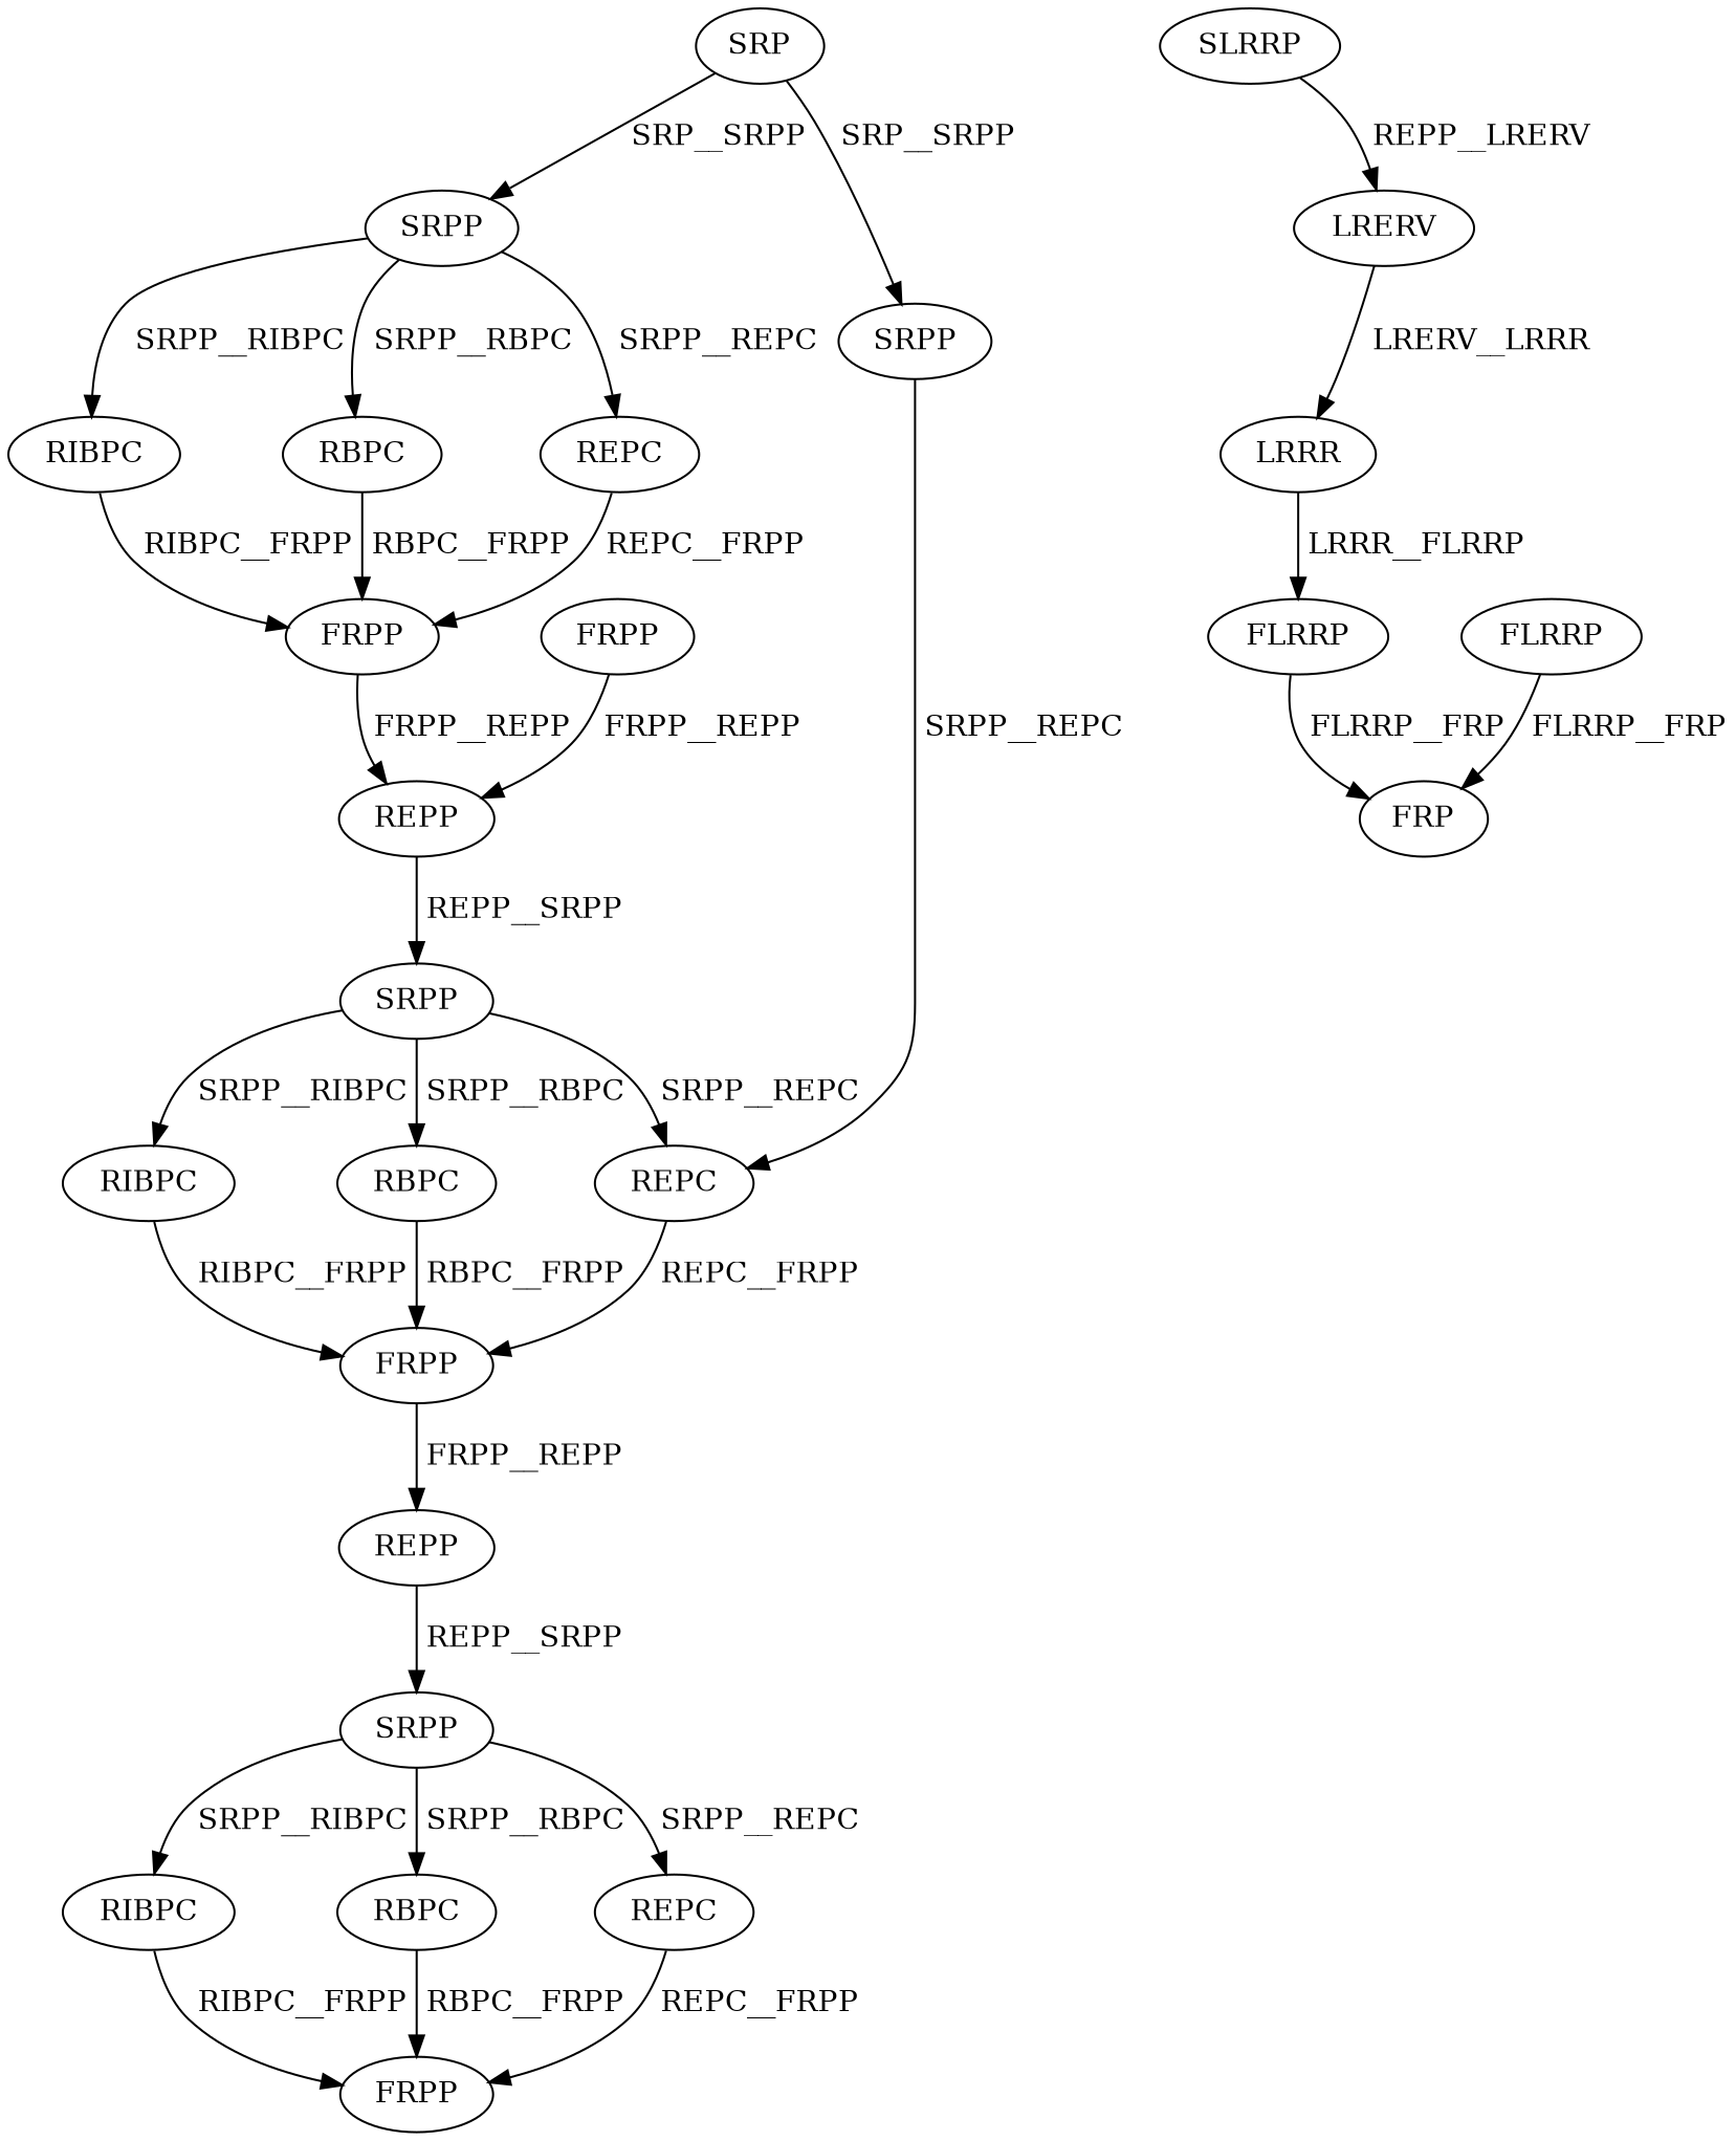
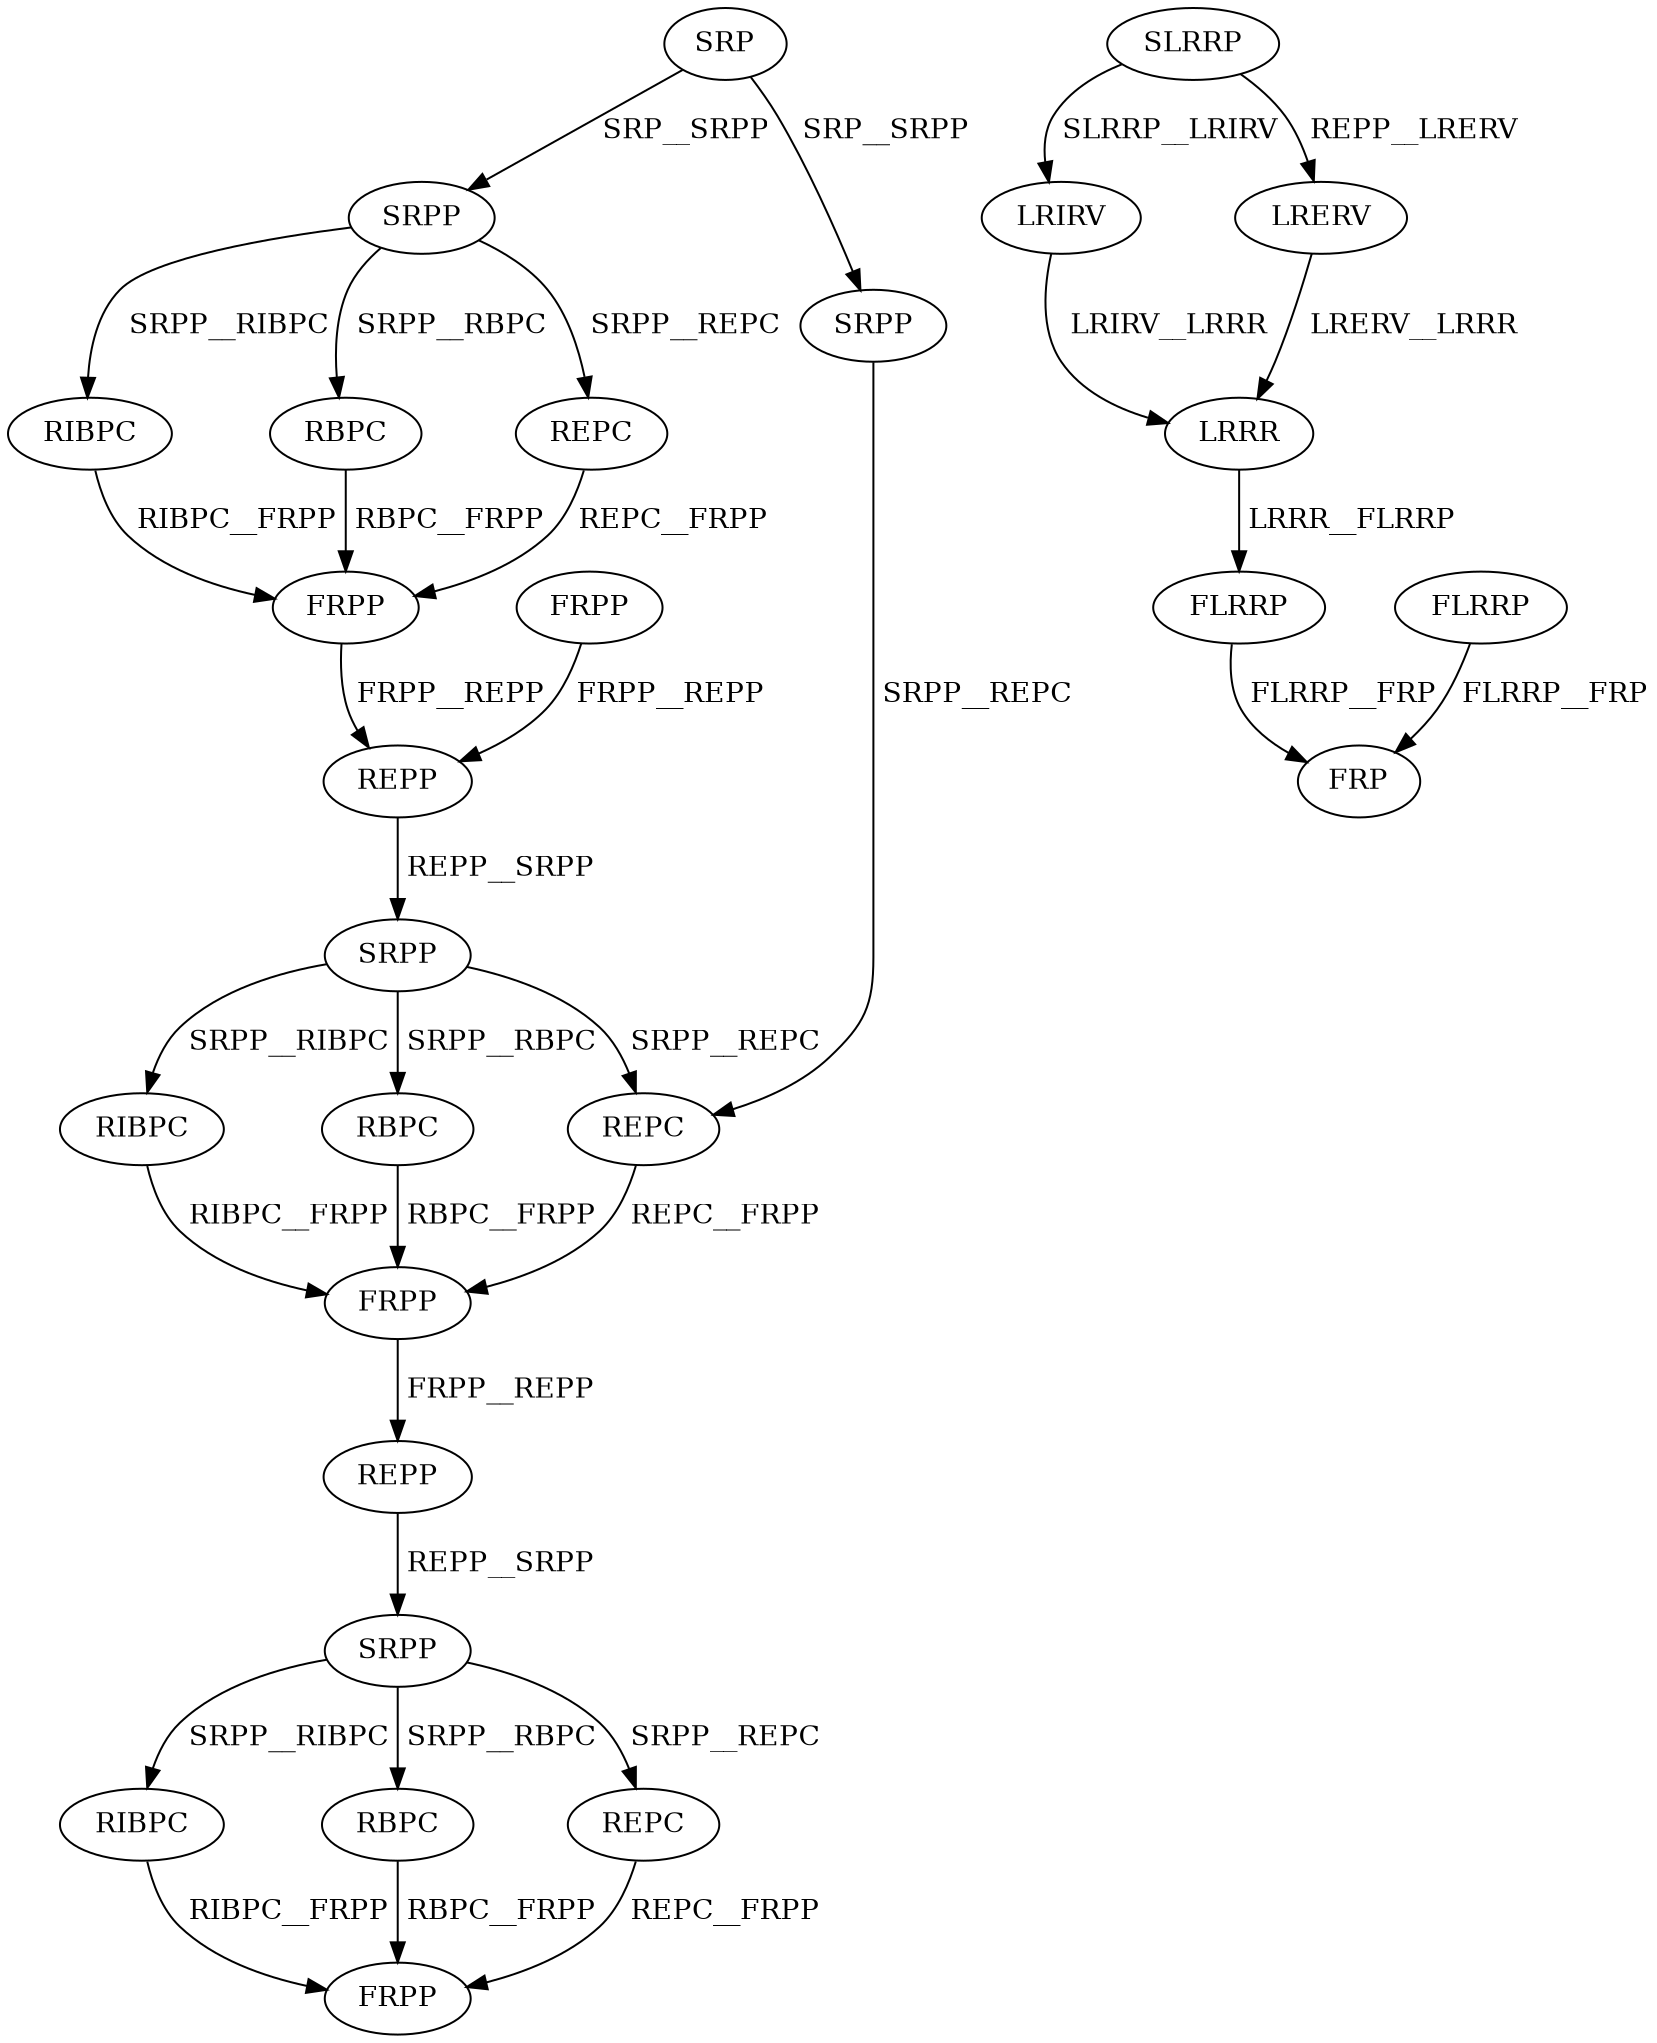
  digraph {
    node [color=black fontcolor=black]
    edge [color=black fontcolor=black]
    n1 [label=SRP]
    n2 [label=SRPP]
    n3 [label=SRPP]
    n4 [label=RBPC]
    n5 [label=REPC]
    n6 [label=RIBPC]
    n7 [label=REPC]
    n8 [label=FRPP]
    n9 [label=FRPP]
    n10 [label=REPP]
    n11 [label=SRPP]
    n12 [label=FRPP]
    n13 [label=RIBPC]
    n14 [label=RBPC]
    n15 [label=REPP]
    n16 [label=SRPP]
    n17 [label=RIBPC]
    n18 [label=RBPC]
    n19 [label=REPC]
    n20 [label=FRPP]
    n21 [label=SLRRP]
+   n22 [label=LRIRV]
    n23 [label=LRERV]
    n24 [label=LRRR]
    n25 [label=FLRRP]
    n26 [label=FLRRP]
    n27 [label=FRP]
    n1 -> n2 [label=" SRP__SRPP"]
    n1 -> n3 [label=" SRP__SRPP"]
    n2 -> n4 [label=" SRPP__RBPC"]
    n2 -> n5 [label=" SRPP__REPC"]
    n2 -> n6 [label=" SRPP__RIBPC"]
    n3 -> n7 [label=" SRPP__REPC"]
    n4 -> n8 [label=" RBPC__FRPP"]
    n5 -> n8 [label=" REPC__FRPP"]
    n6 -> n8 [label=" RIBPC__FRPP"]
    n7 -> n12 [label=" REPC__FRPP"]
    n8 -> n10 [label=" FRPP__REPP"]
    n9 -> n10 [label=" FRPP__REPP"]
    n10 -> n11 [label=" REPP__SRPP"]
    n11 -> n7 [label=" SRPP__REPC"]
    n11 -> n13 [label=" SRPP__RIBPC"]
    n11 -> n14 [label=" SRPP__RBPC"]
    n12 -> n15 [label=" FRPP__REPP"]
    n13 -> n12 [label=" RIBPC__FRPP"]
    n14 -> n12 [label=" RBPC__FRPP"]
    n15 -> n16 [label=" REPP__SRPP"]
    n16 -> n17 [label=" SRPP__RIBPC"]
    n16 -> n18 [label=" SRPP__RBPC"]
    n16 -> n19 [label=" SRPP__REPC"]
    n17 -> n20 [label=" RIBPC__FRPP"]
    n18 -> n20 [label=" RBPC__FRPP"]
    n19 -> n20 [label=" REPC__FRPP"]
+   n21 -> n22 [label=" SLRRP__LRIRV"]
    n21 -> n23 [label=" REPP__LRERV"]
+   n22 -> n24 [label=" LRIRV__LRRR"]
    n23 -> n24 [label=" LRERV__LRRR"]
    n24 -> n25 [label=" LRRR__FLRRP"]
    n25 -> n27 [label=" FLRRP__FRP"]
    n26 -> n27 [label=" FLRRP__FRP"]
  }
